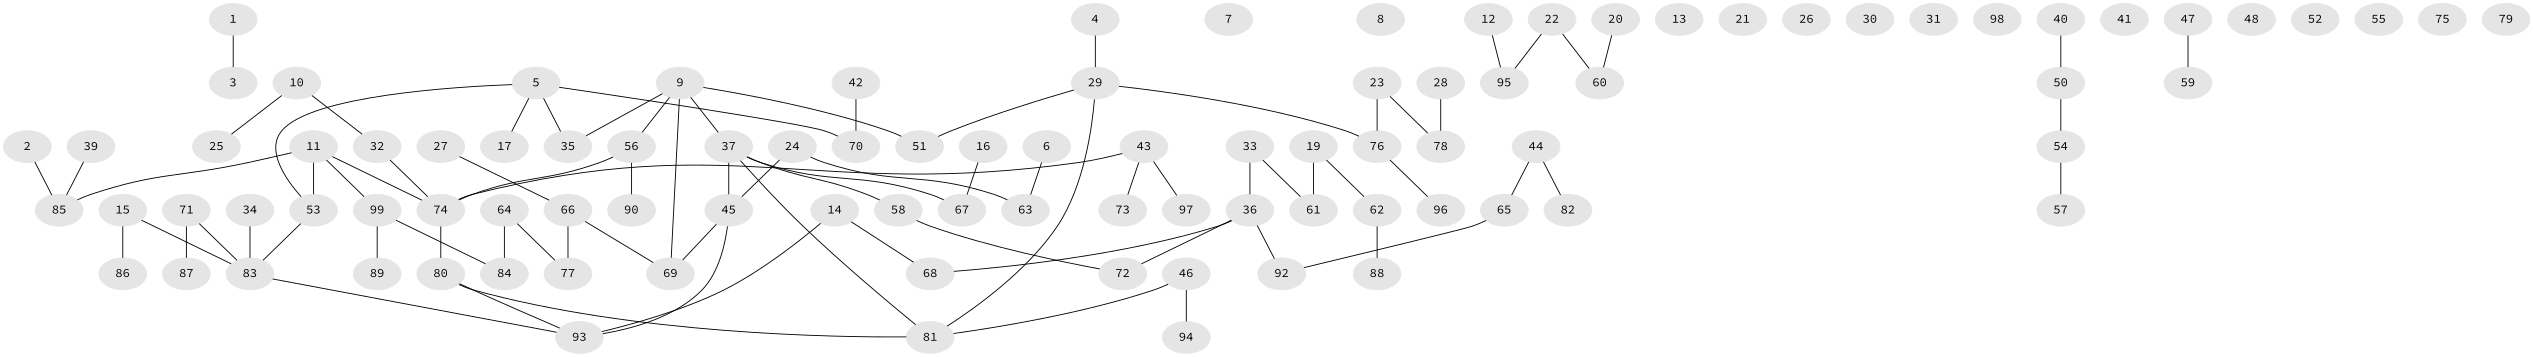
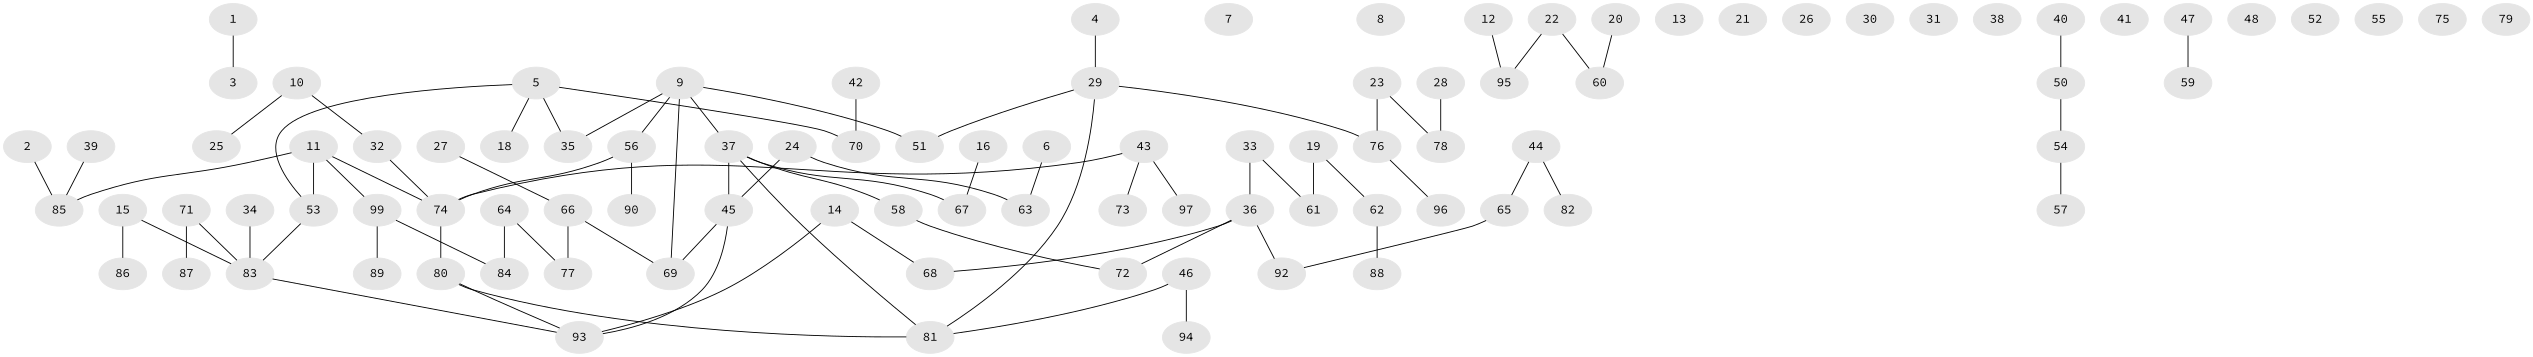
  graph {
    fontname="Source Code Pro"
    node [color=gray90 fontname="Source Code Pro" style=filled]
    edge [fontname="Source Code Pro"]
    1
    3
    2
    85
    4
    29
    51
    76
    81
    5
-   18 [label=17]
+   18
    35
    53
    70
    83
    6
    63
    7
    8
    9
    37
    56
    69
    67
    45
    58
    74
    90
    10
    25
    32
    11
    n33 [label=99]
    84
    89
    80
    12
    95
    13
    14
    68
    93
    15
    86
    16
    19
    61
    62
    88
    20
    60
    21
    22
    23
    78
    96
    24
    26
    27
    66
    77
    28
    30
    31
    33
    36
    72
    92
    34
-   38 [label=98]
+   38
    39
    40
    50
    54
    41
    42
    43
    73
    n79 [label=97]
    44
    65
    82
    46
    94
    47
    59
    48
    57
    52
    55
    64
    71
    87
    75
    79
    1 -- 3
    2 -- 85
    4 -- 29
    29 -- 51
    29 -- 76
    29 -- 81
    76 -- 96
    5 -- 18
    5 -- 35
    5 -- 53
    5 -- 70
    53 -- 83
    83 -- 93
    6 -- 63
    9 -- 51
    9 -- 35
    9 -- 37
    9 -- 56
    9 -- 69
    37 -- 81
    37 -- 67
    37 -- 45
    37 -- 58
    56 -- 74
    56 -- 90
    45 -- 69
    45 -- 93
    58 -- 72
    74 -- 80
    10 -- 25
    10 -- 32
    32 -- 74
    11 -- 85
    11 -- 53
    11 -- 74
    11 -- n33
    n33 -- 84
    n33 -- 89
    80 -- 81
    80 -- 93
    12 -- 95
    14 -- 68
    14 -- 93
    15 -- 83
    15 -- 86
    16 -- 67
    19 -- 61
    19 -- 62
    62 -- 88
    20 -- 60
    22 -- 95
    22 -- 60
    23 -- 76
    23 -- 78
    24 -- 63
    24 -- 45
    27 -- 66
    66 -- 69
    66 -- 77
    28 -- 78
    33 -- 61
    33 -- 36
    36 -- 68
    36 -- 72
    36 -- 92
    34 -- 83
    39 -- 85
    40 -- 50
    50 -- 54
    54 -- 57
    42 -- 70
    43 -- 74
    43 -- 73
    43 -- n79
    44 -- 65
    44 -- 82
    65 -- 92
    46 -- 81
    46 -- 94
    47 -- 59
    64 -- 84
    64 -- 77
    71 -- 83
    71 -- 87
  }
